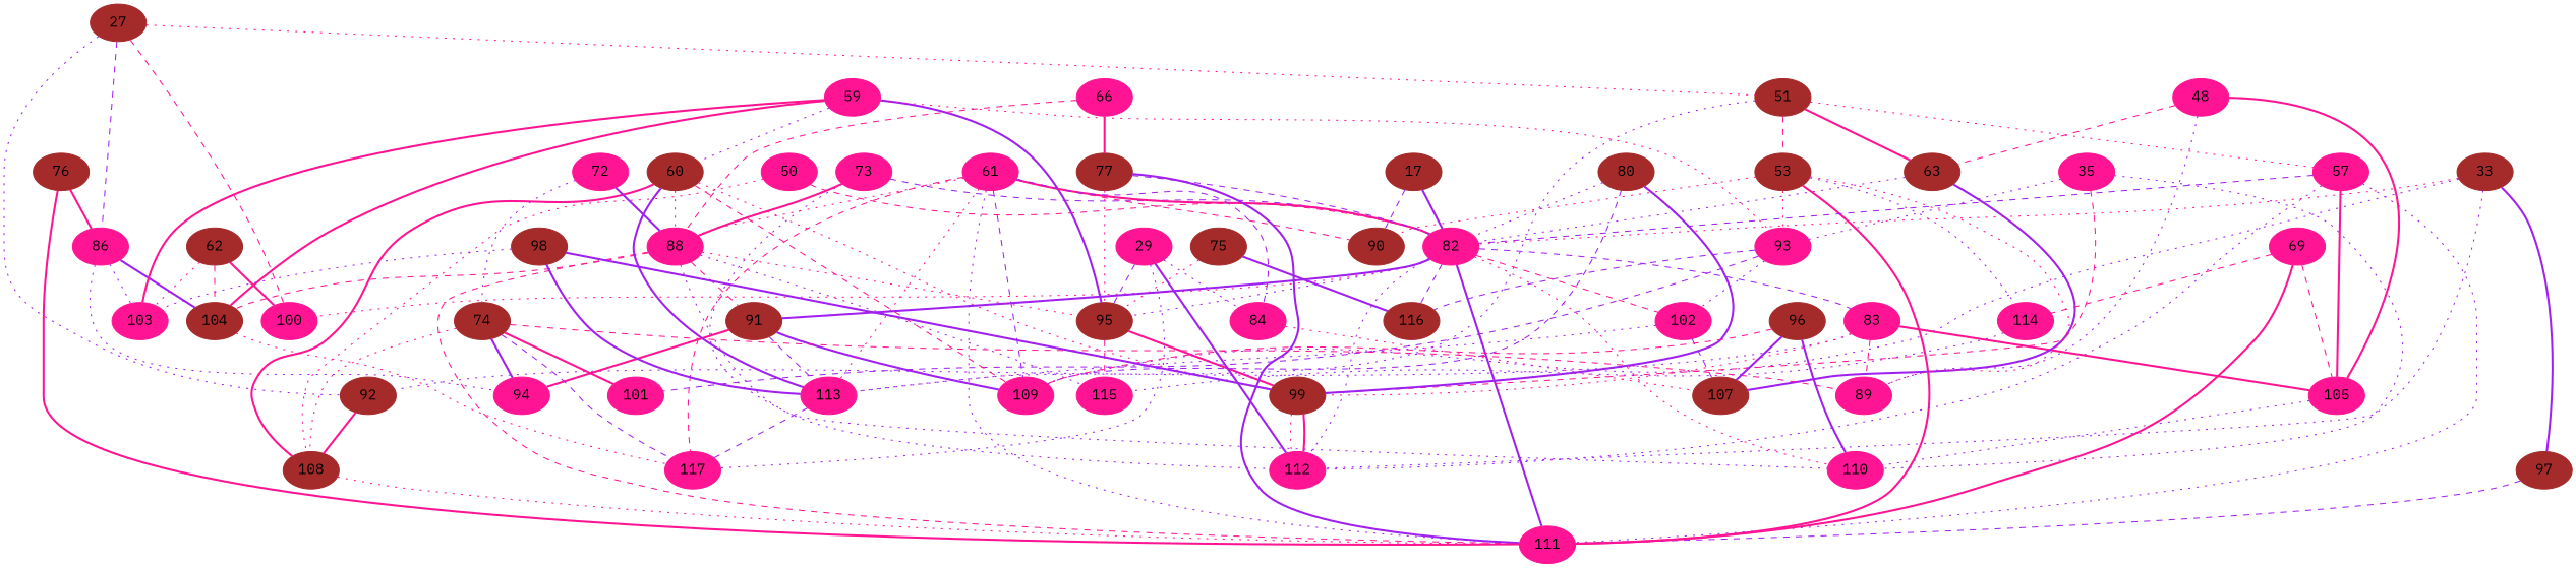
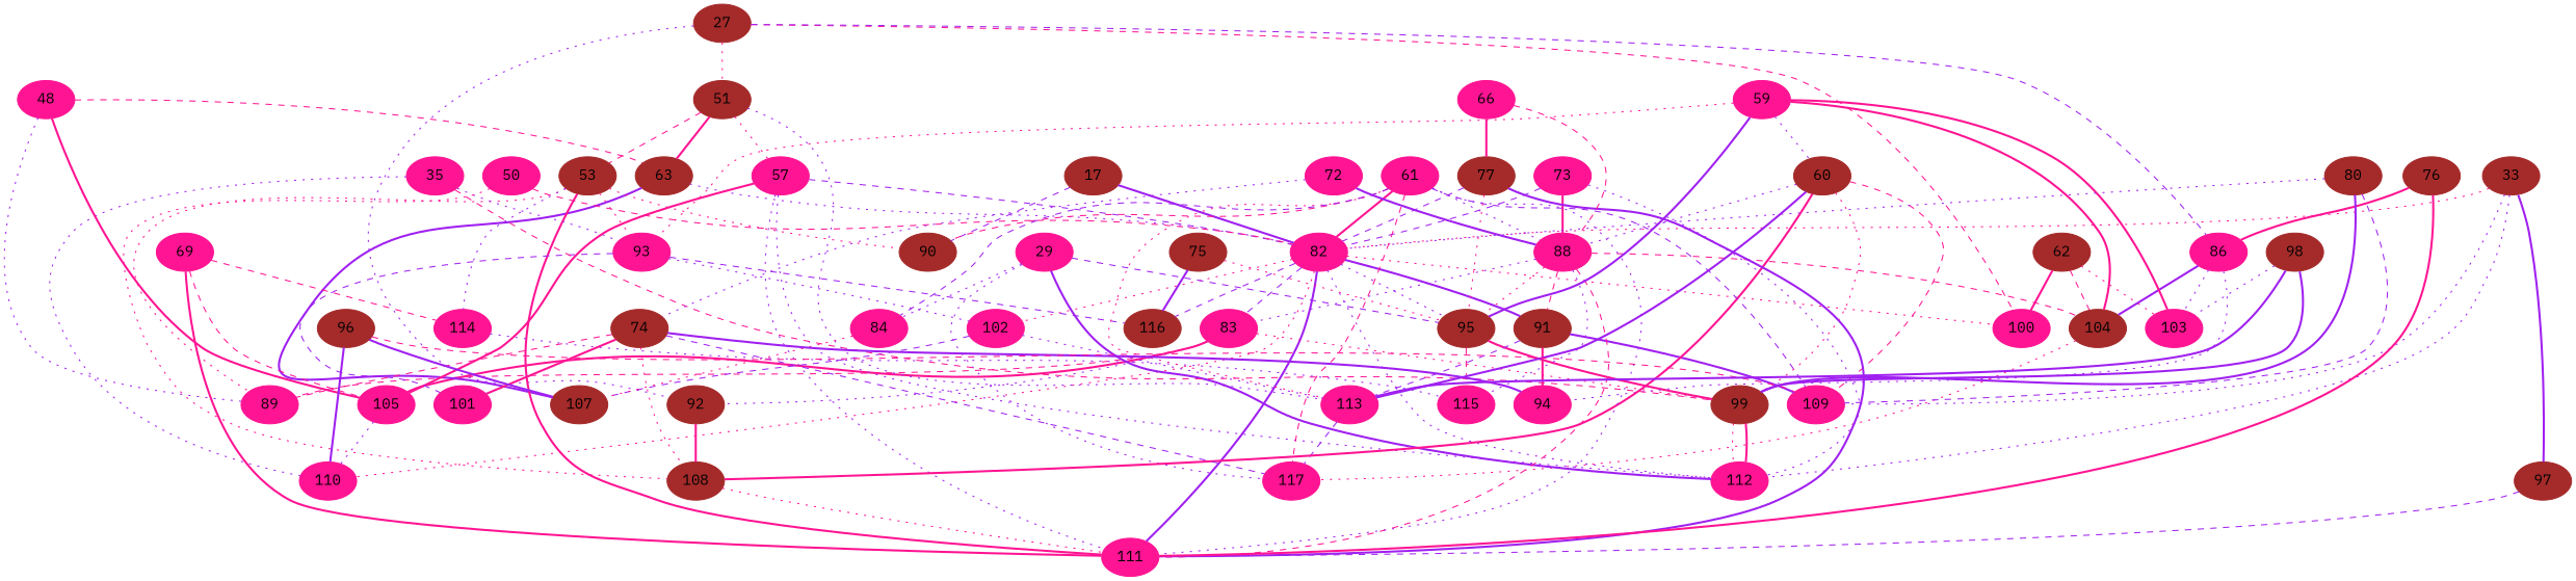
  graph {
    fontname="IBM Plex Mono"
    node [color=deeppink fontname="IBM Plex Mono" style=filled]
    edge [color=purple fontname="IBM Plex Mono" style=dotted]
    82 [super="+81+79"]
    100
    95 [color=brown super="+36+40+67"]
    112 [super="+19"]
    110 [super="+26"]
    111 [super="+43+71"]
    116 [color=brown]
    83 [super="+13"]
    91 [color=brown super="+87"]
    102 [super="+56"]
    17 [color=brown]
    90 [color=brown]
    27 [color=brown]
    51 [color=brown]
    86
    92 [color=brown super="+20"]
    63 [color=brown]
    53 [color=brown super="+11+16"]
    57 [super="+2+54+41"]
    113 [super="+8"]
    103
    104 [color=brown]
    94
    108 [color=brown]
    29
    84
    117
    107 [color=brown]
    99 [color=brown super="+22+46"]
    115 [super="+68"]
    33 [color=brown super="+21"]
    97 [color=brown]
    109 [super="+106"]
    93 [super="+64"]
    101
    35
    48
    89
    105 [super="+5+7"]
    50
    88 [super="+37+45+65+85"]
    114
    73
    60 [color=brown super="+6"]
    59
    61 [super="+49+28"]
    62 [color=brown]
    77 [color=brown super="+18"]
    66
    69 [super="+14"]
    74 [color=brown super="+12"]
    72
    75 [color=brown]
    76 [color=brown]
    80 [color=brown super="+9"]
    96 [color=brown]
    98 [color=brown]
    82 -- 100 [color=deeppink]
    82 -- 95
    82 -- 112
    82 -- 110 [color=deeppink]
    82 -- 111 [style=bold weight=3]
    82 -- 116 [style=dashed]
    82 -- 83 [style=dashed]
    82 -- 91 [style=bold]
-   82 -- 102 [color=deeppink style=dashed weight=2]
+   82 -- 102 [color=deeppink weight=2]
    95 -- 99 [color=deeppink style=bold]
    95 -- 115 [color=deeppink style=dashed weight=3]
    83 -- 92 [weight=2]
    83 -- 99 [color=deeppink]
    83 -- 89 [color=deeppink style=dashed]
    83 -- 105 [color=deeppink style=bold]
    91 -- 113 [style=dashed]
    91 -- 94 [color=deeppink style=bold]
    91 -- 109 [style=bold]
    102 -- 113
    102 -- 107 [style=dashed]
    17 -- 82 [style=bold]
    17 -- 90 [style=dashed]
    27 -- 100 [color=deeppink style=dashed]
    27 -- 51 [color=deeppink]
    27 -- 86 [style=dashed]
    27 -- 92 [weight=2]
    51 -- 63 [color=deeppink style=bold]
    51 -- 53 [color=deeppink style=dashed]
    51 -- 57 [color=deeppink]
    51 -- 113
    86 -- 103
    86 -- 104 [style=bold]
    86 -- 94
    92 -- 108 [color=deeppink style=bold]
    63 -- 82
    63 -- 107 [style=bold]
    53 -- 111 [color=deeppink style=bold]
    53 -- 90 [color=deeppink weight=2]
    53 -- 93 [color=deeppink weight=2]
    53 -- 89 [color=deeppink]
    53 -- 114
    57 -- 82 [style=dashed]
    57 -- 112
    57 -- 111 [weight=4]
    57 -- 105 [color=deeppink style=bold]
    113 -- 117 [style=dashed]
    104 -- 117 [color=deeppink]
    108 -- 111 [color=deeppink]
    29 -- 95 [style=dashed weight=2]
    29 -- 112 [style=bold weight=2]
    29 -- 84
    29 -- 117
    84 -- 107 [color=deeppink]
    99 -- 112 [color=deeppink weight=2]
    99 -- 112 [color=deeppink style=bold]
    33 -- 82 [color=deeppink]
    33 -- 112
    33 -- 97 [style=bold]
    33 -- 109
    97 -- 111 [style=dashed]
    93 -- 116 [style=dashed]
    93 -- 102 [weight=2]
    93 -- 101 [style=dashed]
    35 -- 110 [weight=2]
    35 -- 99 [color=deeppink style=dashed]
    35 -- 93 [weight=2]
    48 -- 63 [color=deeppink style=dashed]
    48 -- 89
    48 -- 105 [color=deeppink style=bold]
    105 -- 110
    50 -- 82 [color=deeppink style=dashed]
    50 -- 108 [color=deeppink]
    88 -- 95 [color=deeppink weight=2]
-   88 -- 110
+   88 -- 83
    88 -- 111 [color=deeppink style=dashed weight=5]
    88 -- 91 [color=deeppink style=dashed weight=3]
    88 -- 104 [color=deeppink style=dashed]
    88 -- 115 [weight=2]
    114 -- 115
    73 -- 82 [style=dashed]
    73 -- 112 [weight=2]
    73 -- 88 [color=deeppink style=bold]
    60 -- 113 [style=bold]
    60 -- 108 [color=deeppink style=bold]
    60 -- 99 [color=deeppink]
    60 -- 109 [color=deeppink style=dashed]
    60 -- 88
    59 -- 95 [style=bold]
    59 -- 103 [color=deeppink style=bold]
    59 -- 104 [color=deeppink style=bold]
    59 -- 93 [color=deeppink weight=2]
    59 -- 60
    61 -- 82 [color=deeppink style=bold]
    61 -- 111 [weight=2]
    61 -- 90 [color=deeppink style=dashed weight=2]
    61 -- 113 [color=deeppink]
    61 -- 84 [style=dashed]
    61 -- 117 [color=deeppink style=dashed]
    61 -- 109 [style=dashed weight=3]
-   61 -- 88 [color=deeppink weight=2]
+   61 -- 88 [weight=2]
    62 -- 100 [color=deeppink style=bold]
    62 -- 103 [color=deeppink]
    62 -- 104 [color=deeppink style=dashed]
    77 -- 82 [style=dashed]
    77 -- 95 [color=deeppink weight=2]
    77 -- 111 [style=bold]
    66 -- 88 [color=deeppink style=dashed]
    66 -- 77 [color=deeppink style=bold weight=2]
    69 -- 111 [color=deeppink style=bold weight=3]
    69 -- 105 [color=deeppink style=dashed]
    69 -- 114 [color=deeppink style=dashed]
    74 -- 94 [style=bold]
    74 -- 108 [color=deeppink]
    74 -- 117 [style=dashed]
    74 -- 101 [color=deeppink style=bold]
    74 -- 89 [color=deeppink style=dashed]
    72 -- 88 [style=bold weight=2]
    72 -- 74
    75 -- 95 [color=deeppink]
    75 -- 116 [style=bold]
    76 -- 111 [color=deeppink style=bold]
    76 -- 86 [color=deeppink style=bold]
    80 -- 82
    80 -- 99 [style=bold]
    80 -- 109 [style=dashed]
    96 -- 110 [style=bold]
    96 -- 107 [style=bold]
    96 -- 109 [color=deeppink style=dashed]
    98 -- 113 [style=bold]
    98 -- 103
    98 -- 99 [style=bold]
  }
